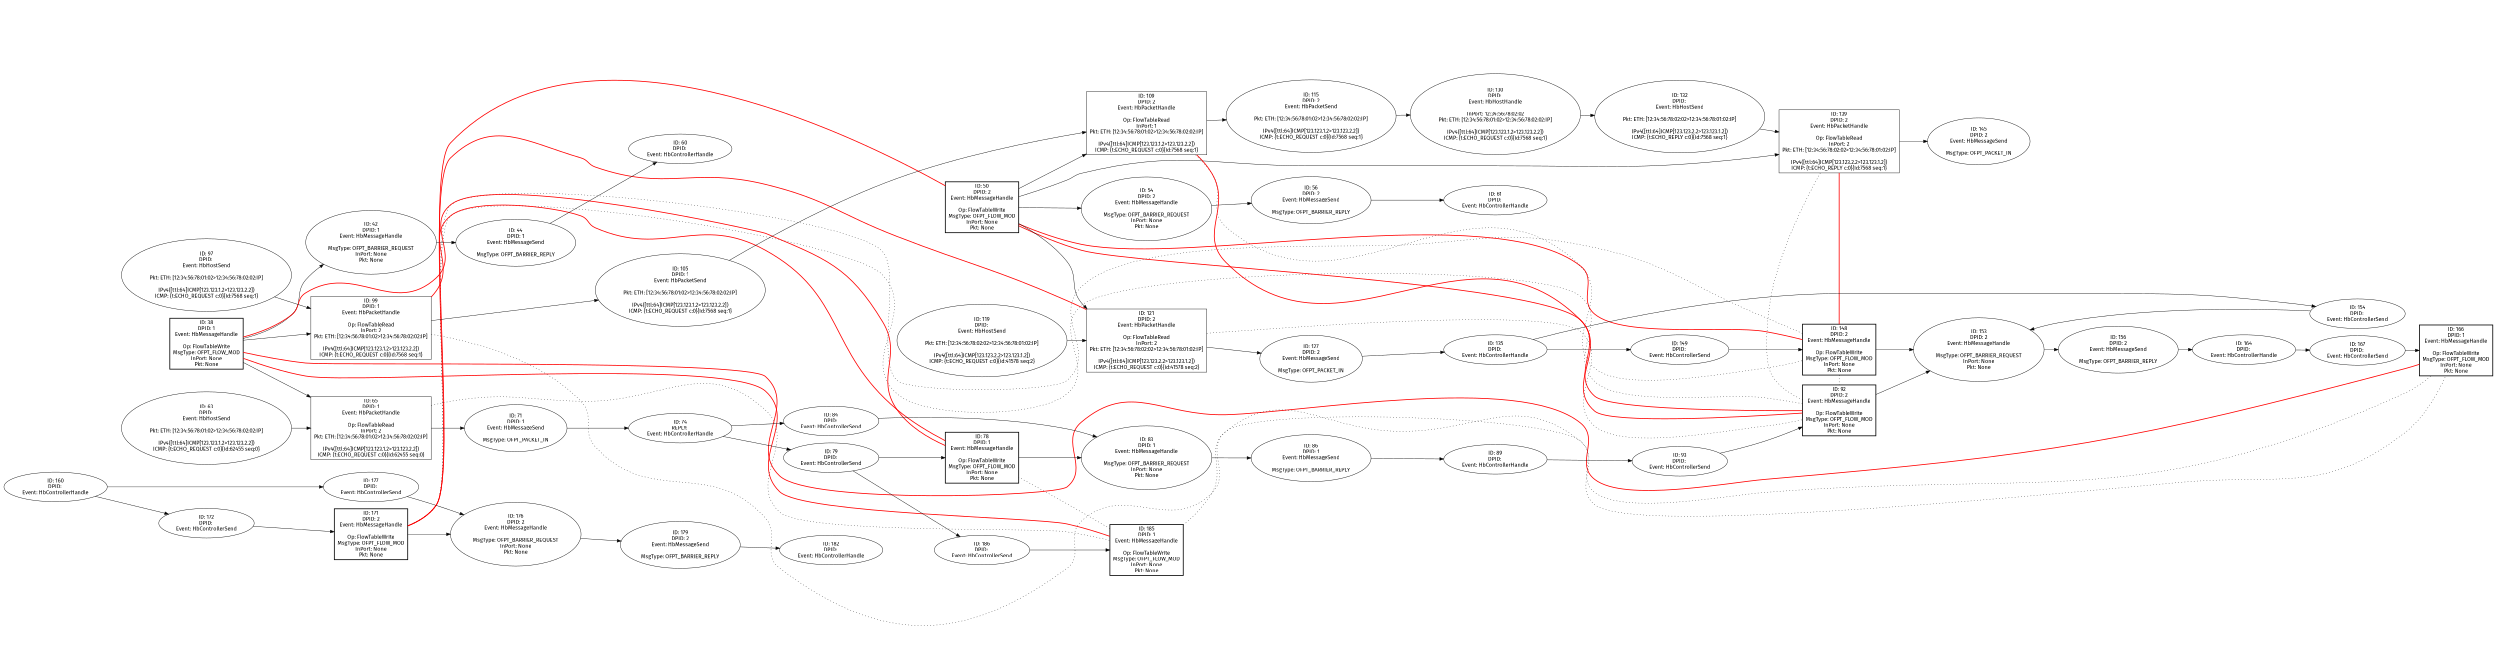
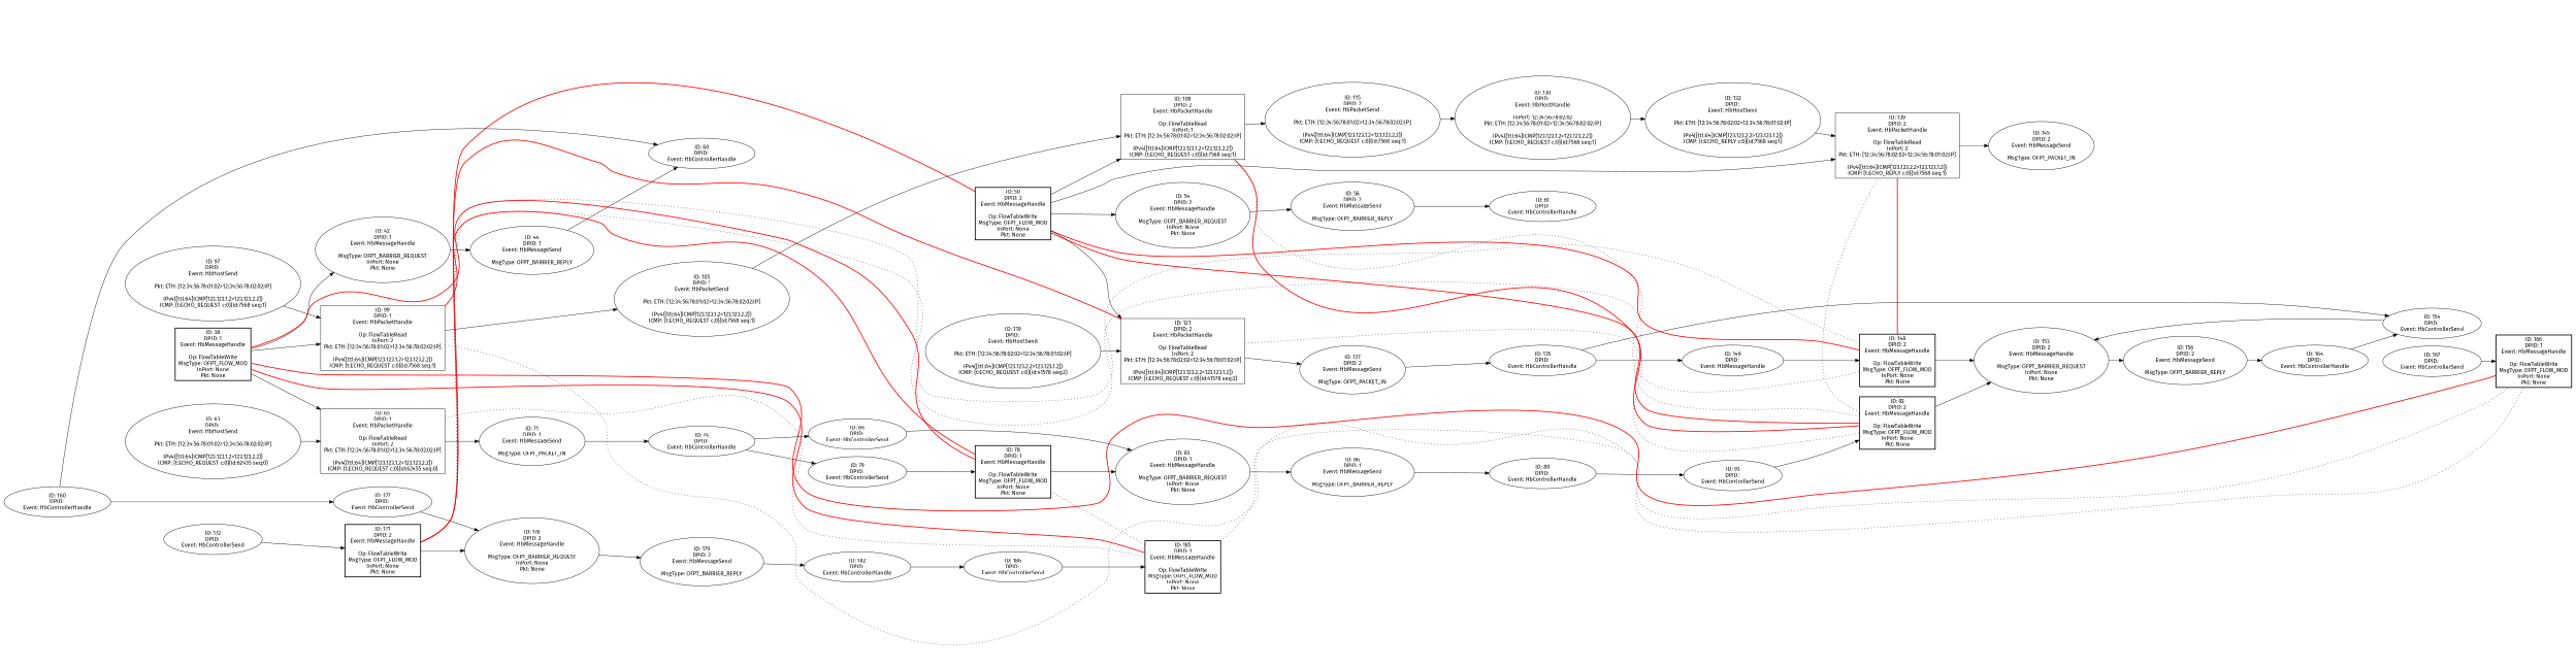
  digraph {
    fontname="Fira Sans"
    rankdir=LR
    node [fontname="Fira Sans"]
    edge [fontname="Fira Sans"]
    n1 [label="ID: 130\nDPID: \nEvent: HbHostHandle\n\nInPort: 12:34:56:78:02:02\nPkt: ETH: [12:34:56:78:01:02>12:34:56:78:02:02:IP]\n\nIPv4([ttl:64]ICMP[123.123.1.2>123.123.2.2])\nICMP: {t:ECHO_REQUEST c:0}{id:7568 seq:1}"]
    n2 [label="ID: 132\nDPID: \nEvent: HbHostSend\n\nPkt: ETH: [12:34:56:78:02:02>12:34:56:78:01:02:IP]\n\nIPv4([ttl:64]ICMP[123.123.2.2>123.123.1.2])\nICMP: {t:ECHO_REPLY c:0}{id:7568 seq:1}"]
    n3 [label="ID: 139\nDPID: 2\nEvent: HbPacketHandle\n\nOp: FlowTableRead\nInPort: 2\nPkt: ETH: [12:34:56:78:02:02>12:34:56:78:01:02:IP]\n\nIPv4([ttl:64]ICMP[123.123.2.2>123.123.1.2])\nICMP: {t:ECHO_REPLY c:0}{id:7568 seq:1}" shape=box]
    n4 [label="ID: 145\nDPID: 2\nEvent: HbMessageSend\n\nMsgType: OFPT_PACKET_IN"]
    n5 [label="ID: 148\nDPID: 2\nEvent: HbMessageHandle\n\nOp: FlowTableWrite\nMsgType: OFPT_FLOW_MOD\nInPort: None\nPkt: None" shape=box style=bold]
    n6 [label="ID: 92\nDPID: 2\nEvent: HbMessageHandle\n\nOp: FlowTableWrite\nMsgType: OFPT_FLOW_MOD\nInPort: None\nPkt: None" shape=box style=bold]
    n7 [label="ID: 135\nDPID: \nEvent: HbControllerHandle\n"]
-   n8 [label="ID: 149\nDPID: \nEvent: HbControllerSend\n"]
+   n8 [label="ID: 149\nDPID: \nEvent: HbMessageHandle\n"]
    n9 [label="ID: 154\nDPID: \nEvent: HbControllerSend\n"]
    n10 [label="ID: 153\nDPID: 2\nEvent: HbMessageHandle\n\nMsgType: OFPT_BARRIER_REQUEST\nInPort: None\nPkt: None"]
    n11 [label="ID: 172\nDPID: \nEvent: HbControllerSend\n"]
    n12 [label="ID: 171\nDPID: 2\nEvent: HbMessageHandle\n\nOp: FlowTableWrite\nMsgType: OFPT_FLOW_MOD\nInPort: None\nPkt: None" shape=box style=bold]
    n13 [label="ID: 50\nDPID: 2\nEvent: HbMessageHandle\n\nOp: FlowTableWrite\nMsgType: OFPT_FLOW_MOD\nInPort: None\nPkt: None" shape=box style=bold]
    n14 [label="ID: 176\nDPID: 2\nEvent: HbMessageHandle\n\nMsgType: OFPT_BARRIER_REQUEST\nInPort: None\nPkt: None"]
    n15 [label="ID: 160\nDPID: \nEvent: HbControllerHandle\n"]
    n16 [label="ID: 177\nDPID: \nEvent: HbControllerSend\n"]
    n17 [label="ID: 156\nDPID: 2\nEvent: HbMessageSend\n\nMsgType: OFPT_BARRIER_REPLY"]
    n18 [label="ID: 54\nDPID: 2\nEvent: HbMessageHandle\n\nMsgType: OFPT_BARRIER_REQUEST\nInPort: None\nPkt: None"]
    n19 [label="ID: 109\nDPID: 2\nEvent: HbPacketHandle\n\nOp: FlowTableRead\nInPort: 1\nPkt: ETH: [12:34:56:78:01:02>12:34:56:78:02:02:IP]\n\nIPv4([ttl:64]ICMP[123.123.1.2>123.123.2.2])\nICMP: {t:ECHO_REQUEST c:0}{id:7568 seq:1}" shape=box]
    n20 [label="ID: 121\nDPID: 2\nEvent: HbPacketHandle\n\nOp: FlowTableRead\nInPort: 2\nPkt: ETH: [12:34:56:78:02:02>12:34:56:78:01:02:IP]\n\nIPv4([ttl:64]ICMP[123.123.2.2>123.123.1.2])\nICMP: {t:ECHO_REQUEST c:0}{id:41578 seq:2}" shape=box]
    n21 [label="ID: 164\nDPID: \nEvent: HbControllerHandle\n"]
    n22 [label="ID: 167\nDPID: \nEvent: HbControllerSend\n"]
    n23 [label="ID: 166\nDPID: 1\nEvent: HbMessageHandle\n\nOp: FlowTableWrite\nMsgType: OFPT_FLOW_MOD\nInPort: None\nPkt: None" shape=box style=bold]
    n24 [label="ID: 38\nDPID: 1\nEvent: HbMessageHandle\n\nOp: FlowTableWrite\nMsgType: OFPT_FLOW_MOD\nInPort: None\nPkt: None" shape=box style=bold]
    n25 [label="ID: 42\nDPID: 1\nEvent: HbMessageHandle\n\nMsgType: OFPT_BARRIER_REQUEST\nInPort: None\nPkt: None"]
    n26 [label="ID: 185\nDPID: 1\nEvent: HbMessageHandle\n\nOp: FlowTableWrite\nMsgType: OFPT_FLOW_MOD\nInPort: None\nPkt: None" shape=box style=bold]
    n27 [label="ID: 65\nDPID: 1\nEvent: HbPacketHandle\n\nOp: FlowTableRead\nInPort: 2\nPkt: ETH: [12:34:56:78:01:02>12:34:56:78:02:02:IP]\n\nIPv4([ttl:64]ICMP[123.123.1.2>123.123.2.2])\nICMP: {t:ECHO_REQUEST c:0}{id:62455 seq:0}" shape=box]
    n28 [label="ID: 78\nDPID: 1\nEvent: HbMessageHandle\n\nOp: FlowTableWrite\nMsgType: OFPT_FLOW_MOD\nInPort: None\nPkt: None" shape=box style=bold]
    n29 [label="ID: 99\nDPID: 1\nEvent: HbPacketHandle\n\nOp: FlowTableRead\nInPort: 2\nPkt: ETH: [12:34:56:78:01:02>12:34:56:78:02:02:IP]\n\nIPv4([ttl:64]ICMP[123.123.1.2>123.123.2.2])\nICMP: {t:ECHO_REQUEST c:0}{id:7568 seq:1}" shape=box]
    n30 [label="ID: 44\nDPID: 1\nEvent: HbMessageSend\n\nMsgType: OFPT_BARRIER_REPLY"]
    n31 [label="ID: 71\nDPID: 1\nEvent: HbMessageSend\n\nMsgType: OFPT_PACKET_IN"]
    n32 [label="ID: 83\nDPID: 1\nEvent: HbMessageHandle\n\nMsgType: OFPT_BARRIER_REQUEST\nInPort: None\nPkt: None"]
    n33 [label="ID: 105\nDPID: 1\nEvent: HbPacketSend\n\nPkt: ETH: [12:34:56:78:01:02>12:34:56:78:02:02:IP]\n\nIPv4([ttl:64]ICMP[123.123.1.2>123.123.2.2])\nICMP: {t:ECHO_REQUEST c:0}{id:7568 seq:1}"]
    n34 [label="ID: 60\nDPID: \nEvent: HbControllerHandle\n"]
    n35 [label="ID: 179\nDPID: 2\nEvent: HbMessageSend\n\nMsgType: OFPT_BARRIER_REPLY"]
    n36 [label="ID: 182\nDPID: \nEvent: HbControllerHandle\n"]
    n37 [label="ID: 56\nDPID: 2\nEvent: HbMessageSend\n\nMsgType: OFPT_BARRIER_REPLY"]
    n38 [label="ID: 115\nDPID: 2\nEvent: HbPacketSend\n\nPkt: ETH: [12:34:56:78:01:02>12:34:56:78:02:02:IP]\n\nIPv4([ttl:64]ICMP[123.123.1.2>123.123.2.2])\nICMP: {t:ECHO_REQUEST c:0}{id:7568 seq:1}"]
    n39 [label="ID: 127\nDPID: 2\nEvent: HbMessageSend\n\nMsgType: OFPT_PACKET_IN"]
    n40 [label="ID: 186\nDPID: \nEvent: HbControllerSend\n"]
    n41 [label="ID: 61\nDPID: \nEvent: HbControllerHandle\n"]
    n42 [label="ID: 63\nDPID: \nEvent: HbHostSend\n\nPkt: ETH: [12:34:56:78:01:02>12:34:56:78:02:02:IP]\n\nIPv4([ttl:64]ICMP[123.123.1.2>123.123.2.2])\nICMP: {t:ECHO_REQUEST c:0}{id:62455 seq:0}"]
-   n43 [label="ID: 74\nREPLY: \nEvent: HbControllerHandle\n"]
+   n43 [label="ID: 74\nDPID: \nEvent: HbControllerHandle\n"]
    n44 [label="ID: 79\nDPID: \nEvent: HbControllerSend\n"]
    n45 [label="ID: 84\nDPID: \nEvent: HbControllerSend\n"]
    n46 [label="ID: 86\nDPID: 1\nEvent: HbMessageSend\n\nMsgType: OFPT_BARRIER_REPLY"]
    n47 [label="ID: 89\nDPID: \nEvent: HbControllerHandle\n"]
    n48 [label="ID: 93\nDPID: \nEvent: HbControllerSend\n"]
    n49 [label="ID: 97\nDPID: \nEvent: HbHostSend\n\nPkt: ETH: [12:34:56:78:01:02>12:34:56:78:02:02:IP]\n\nIPv4([ttl:64]ICMP[123.123.1.2>123.123.2.2])\nICMP: {t:ECHO_REQUEST c:0}{id:7568 seq:1}"]
    n50 [label="ID: 119\nDPID: \nEvent: HbHostSend\n\nPkt: ETH: [12:34:56:78:02:02>12:34:56:78:01:02:IP]\n\nIPv4([ttl:64]ICMP[123.123.2.2>123.123.1.2])\nICMP: {t:ECHO_REQUEST c:0}{id:41578 seq:2}"]
    n1 -> n2
    n2 -> n3
    n3 -> n4
    n3 -> n5 [arrowhead=none color=red constraint=false style=bold]
    n3 -> n6 [arrowhead=none constraint=false style=dotted]
    n5 -> n6 [arrowhead=none constraint=false style=dotted]
    n5 -> n10
    n5 -> n12 [arrowhead=none constraint=false style=dotted]
    n5 -> n13 [arrowhead=none color=red constraint=false style=bold]
    n6 -> n10
    n7 -> n8
    n7 -> n9
    n8 -> n5
    n9 -> n10
    n10 -> n17
    n11 -> n12
    n12 -> n6 [arrowhead=none constraint=false style=dotted]
    n12 -> n13 [arrowhead=none color=red constraint=false style=bold]
    n12 -> n14
    n13 -> n3
    n13 -> n6 [arrowhead=none color=red constraint=false style=bold]
    n13 -> n18
    n13 -> n19
    n13 -> n20
    n14 -> n35
-   n15 -> n11
+   n15 -> n34
    n15 -> n16
    n16 -> n14
    n17 -> n21
    n18 -> n37
    n19 -> n5 [arrowhead=none constraint=false style=dotted]
    n19 -> n6 [arrowhead=none color=red constraint=false style=bold]
    n19 -> n38
    n20 -> n6 [arrowhead=none constraint=false style=dotted]
    n20 -> n12 [arrowhead=none color=red constraint=false style=bold]
    n20 -> n39
-   n21 -> n22
+   n21 -> n9
    n22 -> n23
    n24 -> n23 [arrowhead=none color=red constraint=false style=bold]
    n24 -> n25
    n24 -> n26 [arrowhead=none color=red constraint=false style=bold]
    n24 -> n27
    n24 -> n28 [arrowhead=none color=red constraint=false style=bold]
    n24 -> n29
    n25 -> n30
    n26 -> n23 [arrowhead=none constraint=false style=dotted]
    n26 -> n28 [arrowhead=none constraint=false style=dotted]
    n27 -> n26 [arrowhead=none constraint=false style=dotted]
    n27 -> n31
    n28 -> n32
    n29 -> n23 [arrowhead=none constraint=false style=dotted]
    n29 -> n28 [arrowhead=none color=red constraint=false style=bold]
    n29 -> n33
    n30 -> n34
    n31 -> n43
    n32 -> n46
    n33 -> n19
    n35 -> n36
-   n44 -> n40
+   n36 -> n40
    n37 -> n41
    n38 -> n1
    n39 -> n7
    n40 -> n26
    n42 -> n27
    n43 -> n44
    n43 -> n45
    n44 -> n28
    n45 -> n32
    n46 -> n47
    n47 -> n48
    n48 -> n6
    n49 -> n29
    n50 -> n20
  }
